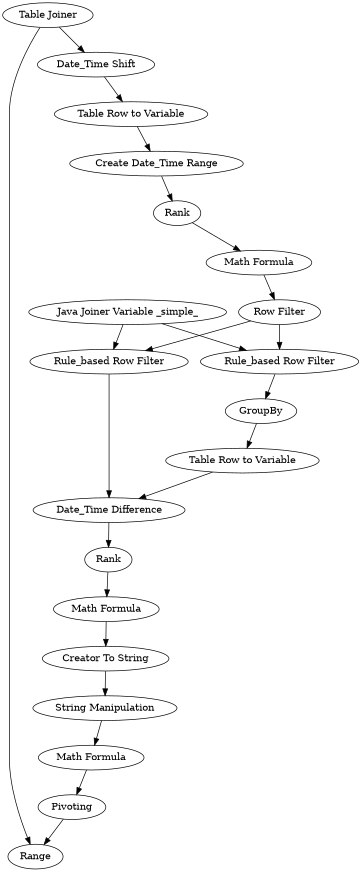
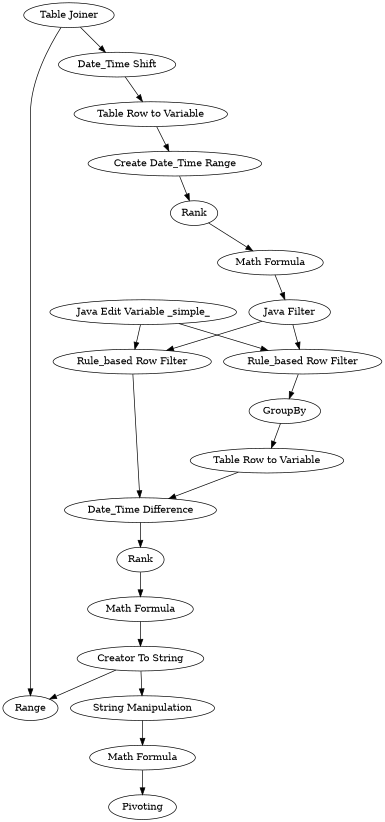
  digraph {
    rankdir=TB
    n1 [label="Table Joiner"]
    n2 [label="Date_Time Shift"]
    n3 [label=Range]
    n4 [label="Table Row to Variable"]
    n5 [label="Create Date_Time Range"]
    n6 [label=Rank]
    n7 [label="Math Formula"]
-   n8 [label="Row Filter"]
+   n8 [label="Java Filter"]
    n9 [label="Date_Time Difference"]
    n10 [label=Rank]
    n11 [label="Math Formula"]
    n12 [label="Rule_based Row Filter"]
    n13 [label="Rule_based Row Filter"]
    n14 [label="Creator To String"]
    n15 [label="String Manipulation"]
    n16 [label="Math Formula"]
    n17 [label=Pivoting]
-   n18 [label="Java Joiner Variable _simple_"]
+   n18 [label="Java Edit Variable _simple_"]
    n19 [label=GroupBy]
    n20 [label="Table Row to Variable"]
    n1 -> n2
    n1 -> n3
    n2 -> n4
    n4 -> n5
    n5 -> n6
    n6 -> n7
    n7 -> n8
    n8 -> n12
    n8 -> n13
    n9 -> n10
    n10 -> n11
    n11 -> n14
    n12 -> n9
    n13 -> n19
    n14 -> n15
    n15 -> n16
    n16 -> n17
-   n17 -> n3
+   n14 -> n3
    n18 -> n12
    n18 -> n13
    n19 -> n20
    n20 -> n9
  }
